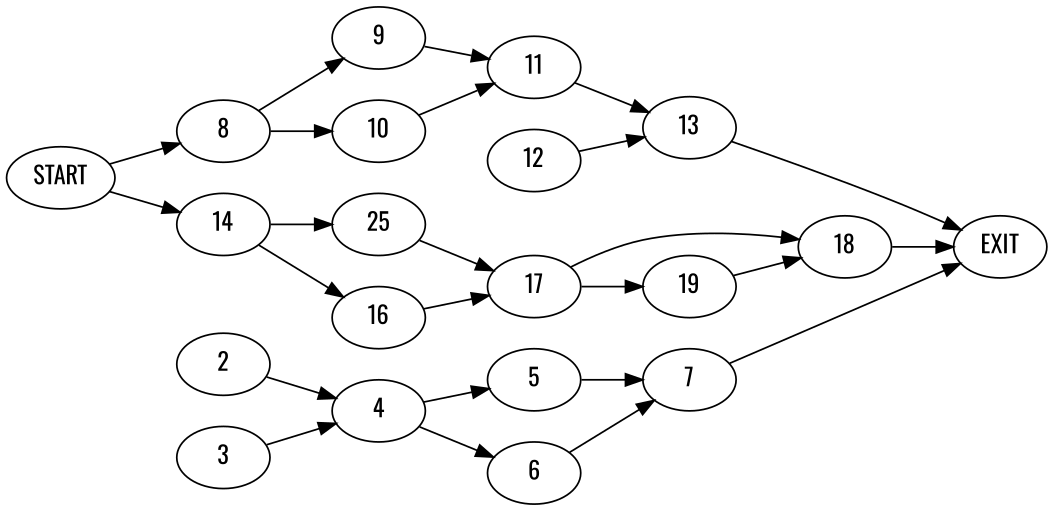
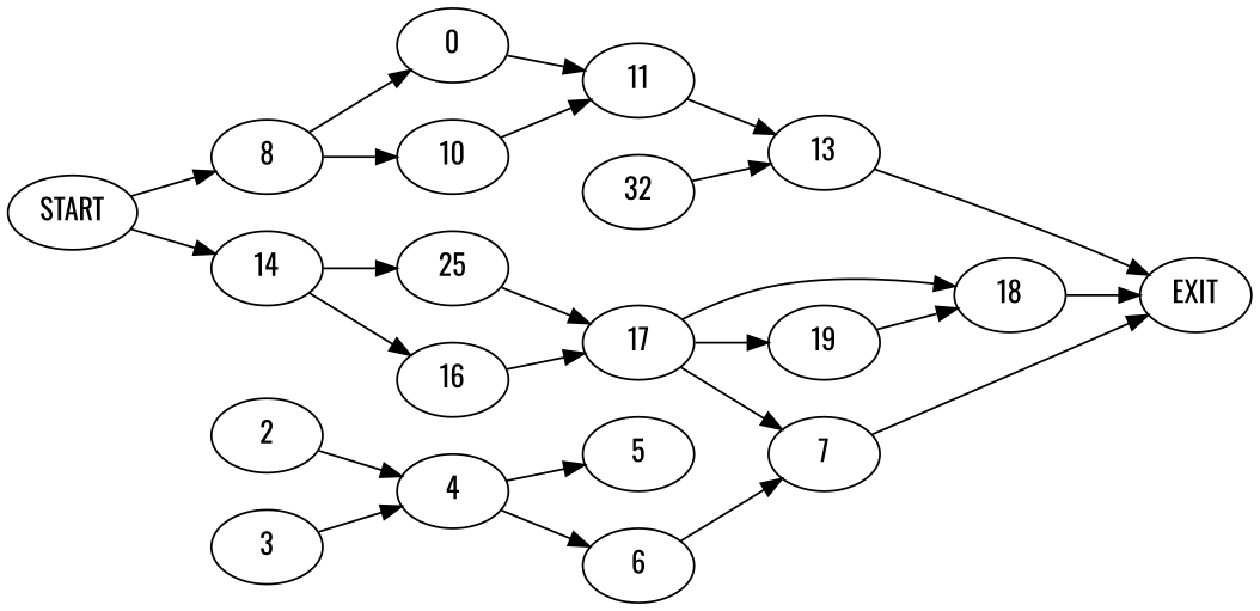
  digraph {
    fontname=Oswald
    rankdir=LR
    node [fontname=Oswald]
    edge [fontname=Oswald]
    n1 [label=START]
    8
    14
-   9
+   9 [label=0]
    10
    n6 [label=25]
    16
    n8 [label=EXIT]
    2
    4
    3
    5
    6
    7
    11
    13
-   12
+   12 [label=32]
    17
    18
    19
    n1 -> 8
    n1 -> 14
    8 -> 9
    8 -> 10
    14 -> n6
    14 -> 16
    9 -> 11
    10 -> 11
    n6 -> 17
    16 -> 17
    2 -> 4
    4 -> 5
    4 -> 6
    3 -> 4
-   5 -> 7
+   17 -> 7
    6 -> 7
    7 -> n8
    11 -> 13
    13 -> n8
    12 -> 13
    17 -> 18
    17 -> 19
    18 -> n8
    19 -> 18
  }
